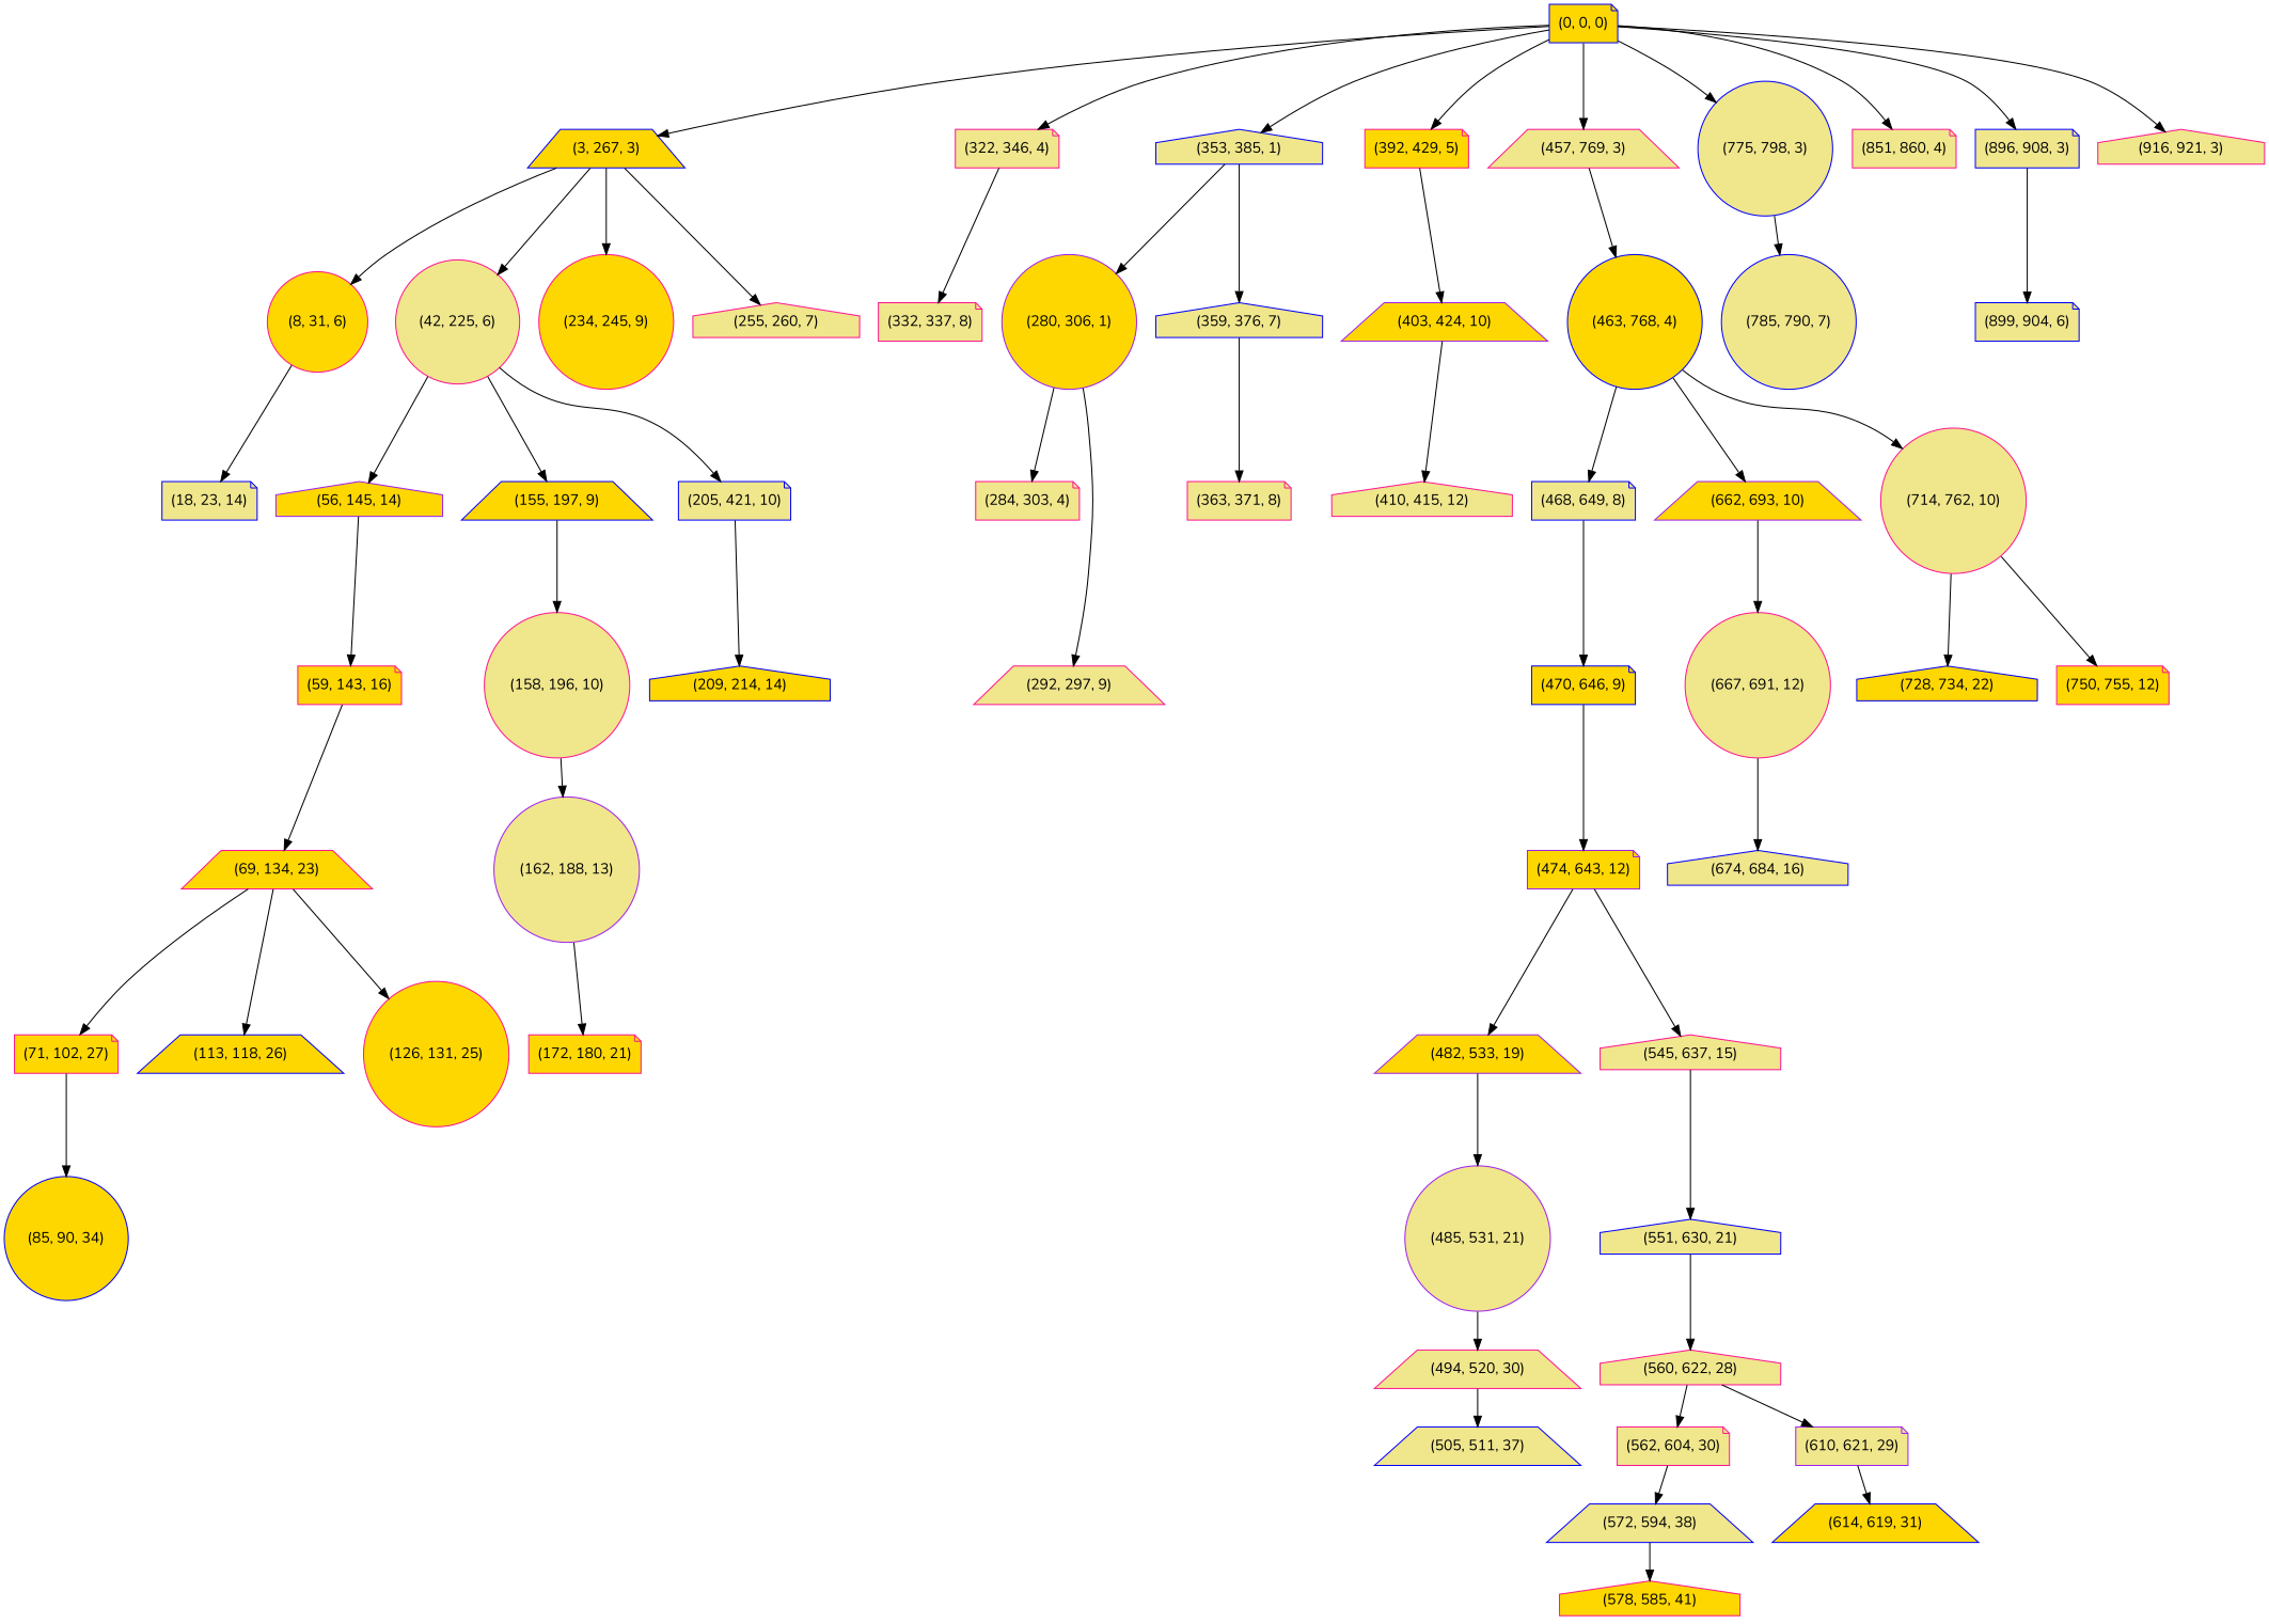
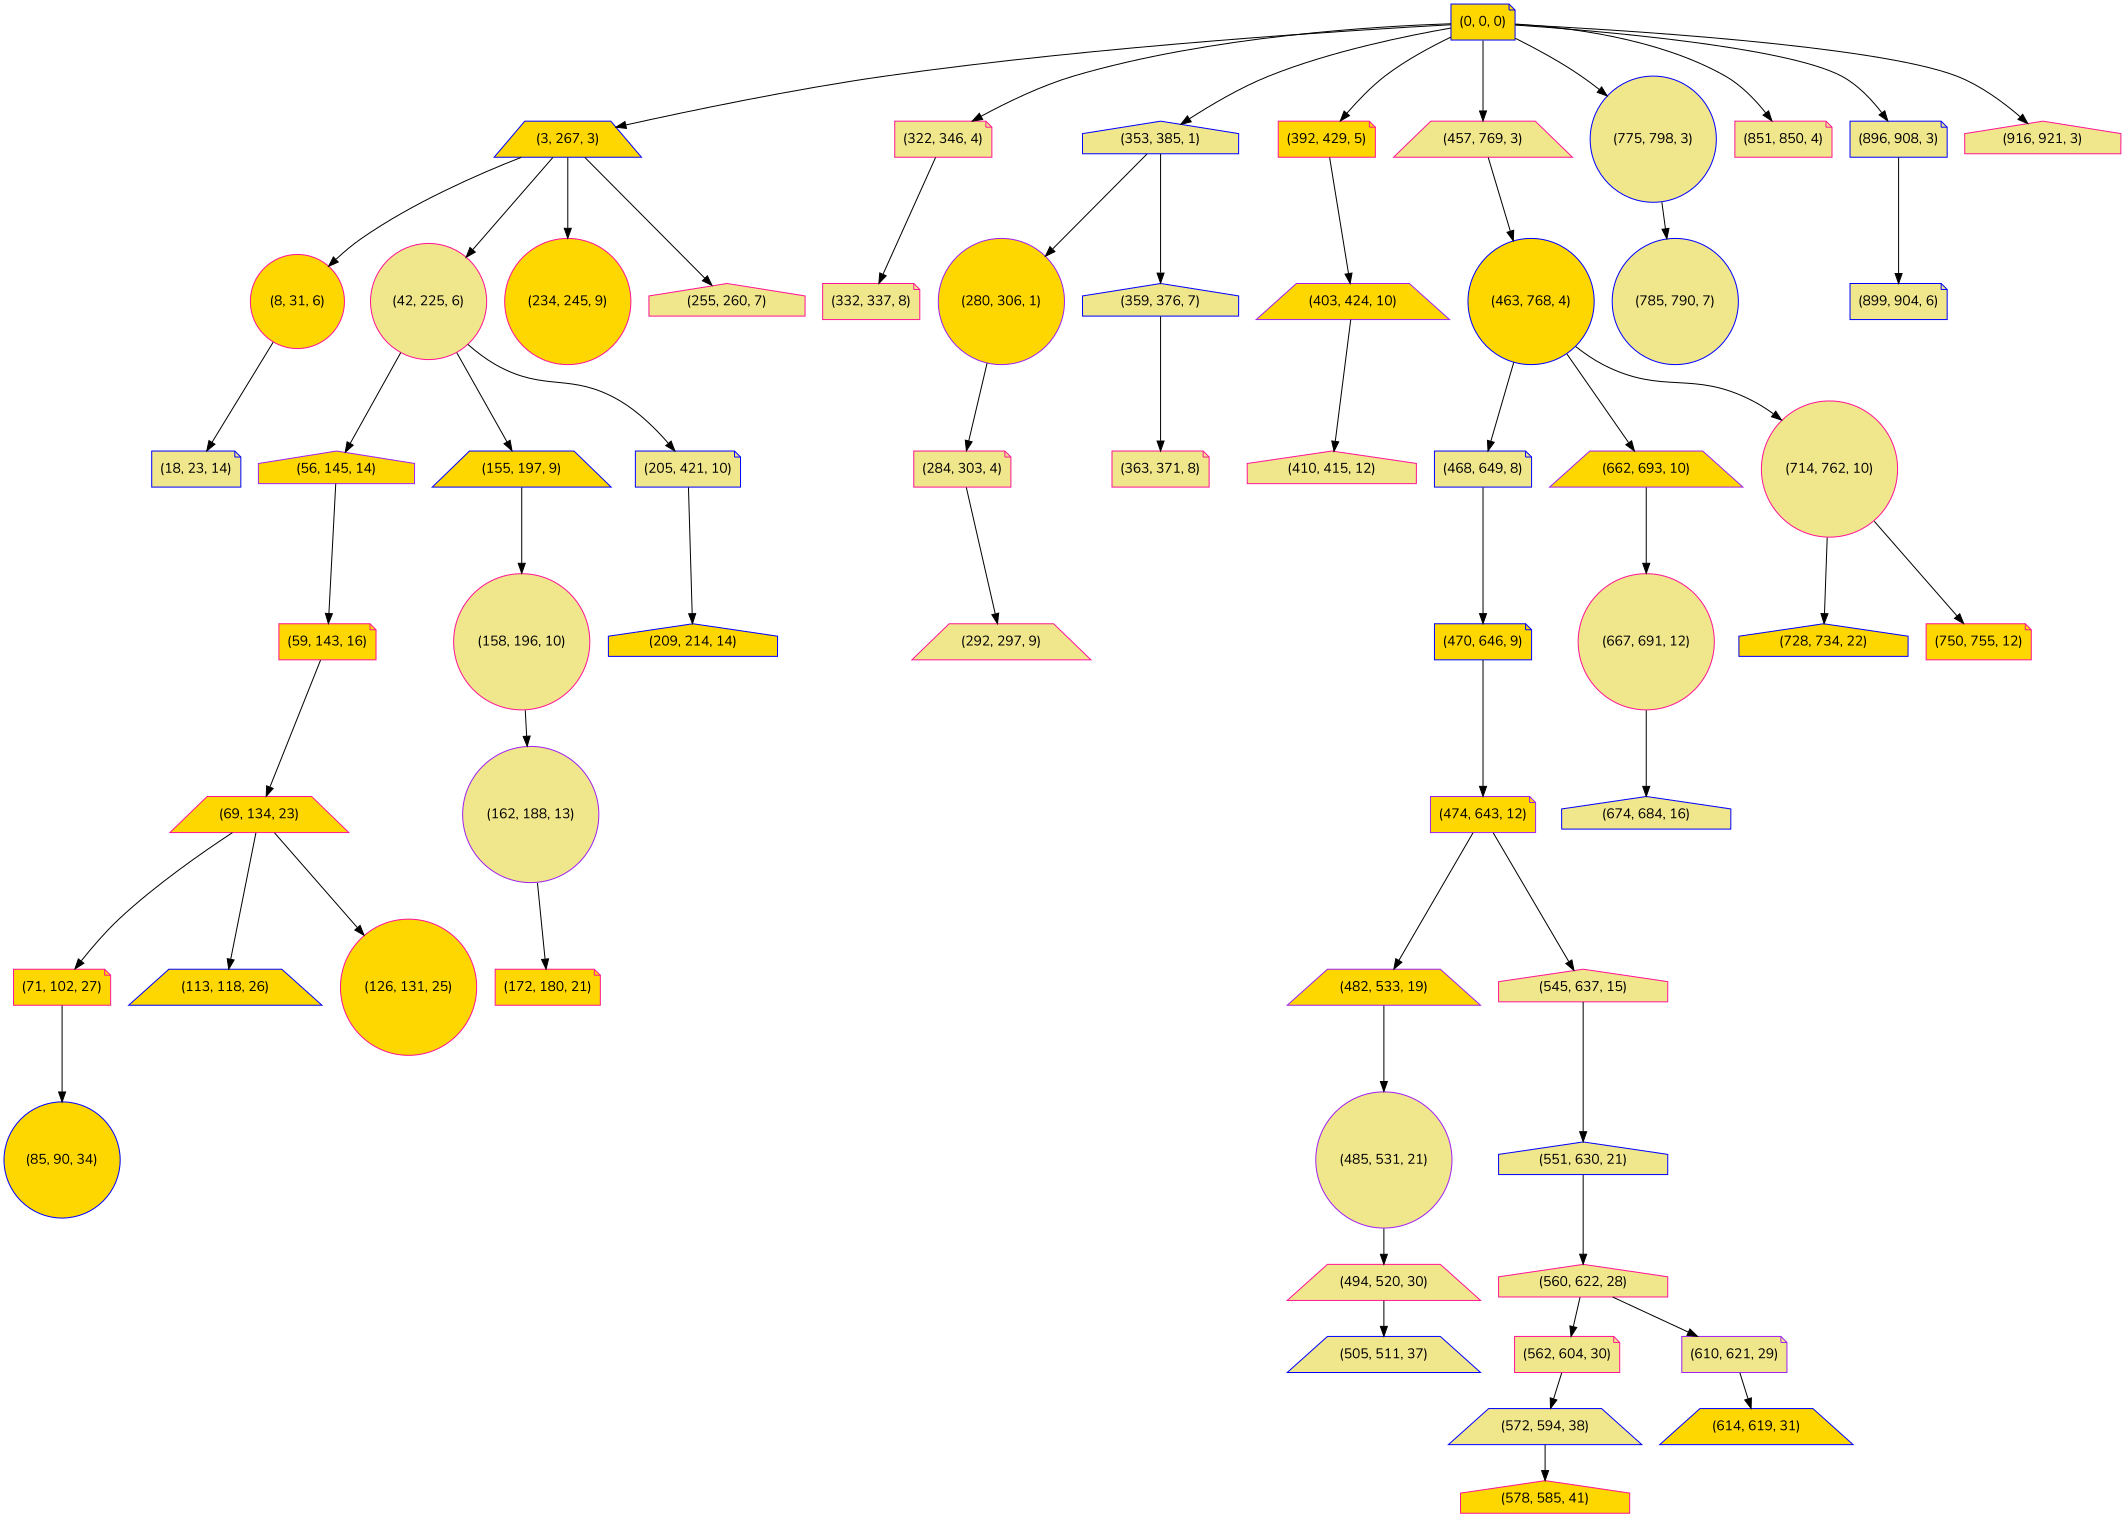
  digraph {
    fontname=Nunito
    node [color=deeppink fillcolor=khaki fontname=Nunito shape=note style=filled]
    edge [fontname=Nunito]
    "(0, 0, 0)" [color=blue fillcolor=gold]
    "(3, 267, 3)" [color=blue fillcolor=gold shape=trapezium]
    "(322, 346, 4)"
    "(353, 385, 1)" [color=blue shape=house]
    "(392, 429, 5)" [fillcolor=gold]
    "(457, 769, 3)" [shape=trapezium]
    "(775, 798, 3)" [color=blue shape=circle]
-   "(851, 860, 4)"
+   "(851, 860, 4)" [label="(851, 850, 4)"]
    "(896, 908, 3)" [color=blue]
    "(916, 921, 3)" [shape=house]
    "(8, 31, 6)" [fillcolor=gold shape=circle]
    "(42, 225, 6)" [shape=circle]
    "(234, 245, 9)" [fillcolor=gold shape=circle]
    "(255, 260, 7)" [shape=house]
    "(280, 306, 1)" [color=purple fillcolor=gold shape=circle]
    "(284, 303, 4)"
    "(332, 337, 8)"
    "(359, 376, 7)" [color=blue shape=house]
    "(403, 424, 10)" [color=purple fillcolor=gold shape=trapezium]
    "(463, 768, 4)" [color=blue fillcolor=gold shape=circle]
    "(785, 790, 7)" [color=blue shape=circle]
    "(899, 904, 6)" [color=blue]
    "(18, 23, 14)" [color=blue]
    "(56, 145, 14)" [color=purple fillcolor=gold shape=house]
    "(155, 197, 9)" [color=blue fillcolor=gold shape=trapezium]
    n26 [color=blue label="(205, 421, 10)"]
    "(59, 143, 16)" [fillcolor=gold]
    "(158, 196, 10)" [shape=circle]
    "(209, 214, 14)" [color=blue fillcolor=gold shape=house]
    "(69, 134, 23)" [fillcolor=gold shape=trapezium]
    n31 [fillcolor=gold label="(71, 102, 27)"]
    "(113, 118, 26)" [color=blue fillcolor=gold shape=trapezium]
    "(126, 131, 25)" [fillcolor=gold shape=circle]
    "(85, 90, 34)" [color=blue fillcolor=gold shape=circle]
    "(162, 188, 13)" [color=purple shape=circle]
    "(172, 180, 21)" [fillcolor=gold]
    "(292, 297, 9)" [shape=trapezium]
    "(363, 371, 8)"
    "(410, 415, 12)" [shape=house]
    "(468, 649, 8)" [color=blue]
    "(662, 693, 10)" [color=purple fillcolor=gold shape=trapezium]
    "(714, 762, 10)" [shape=circle]
    "(470, 646, 9)" [color=blue fillcolor=gold]
    "(667, 691, 12)" [shape=circle]
    "(728, 734, 22)" [color=blue fillcolor=gold shape=house]
    "(750, 755, 12)" [fillcolor=gold]
    "(474, 643, 12)" [color=purple fillcolor=gold]
    "(482, 533, 19)" [color=purple fillcolor=gold shape=trapezium]
    "(545, 637, 15)" [shape=house]
    "(485, 531, 21)" [color=purple shape=circle]
    "(551, 630, 21)" [color=blue shape=house]
    "(494, 520, 30)" [shape=trapezium]
    "(505, 511, 37)" [color=blue shape=trapezium]
    "(560, 622, 28)" [shape=house]
    "(562, 604, 30)"
    "(610, 621, 29)" [color=purple]
    "(572, 594, 38)" [color=blue shape=trapezium]
    "(614, 619, 31)" [color=blue fillcolor=gold shape=trapezium]
    "(578, 585, 41)" [fillcolor=gold shape=house]
    "(674, 684, 16)" [color=blue shape=house]
    "(0, 0, 0)" -> "(3, 267, 3)"
    "(0, 0, 0)" -> "(322, 346, 4)"
    "(0, 0, 0)" -> "(353, 385, 1)"
    "(0, 0, 0)" -> "(392, 429, 5)"
    "(0, 0, 0)" -> "(457, 769, 3)"
    "(0, 0, 0)" -> "(775, 798, 3)"
    "(0, 0, 0)" -> "(851, 860, 4)"
    "(0, 0, 0)" -> "(896, 908, 3)"
    "(0, 0, 0)" -> "(916, 921, 3)"
    "(3, 267, 3)" -> "(8, 31, 6)"
    "(3, 267, 3)" -> "(42, 225, 6)"
    "(3, 267, 3)" -> "(234, 245, 9)"
    "(3, 267, 3)" -> "(255, 260, 7)"
    "(322, 346, 4)" -> "(332, 337, 8)"
    "(353, 385, 1)" -> "(280, 306, 1)"
    "(353, 385, 1)" -> "(359, 376, 7)"
    "(392, 429, 5)" -> "(403, 424, 10)"
    "(457, 769, 3)" -> "(463, 768, 4)"
    "(775, 798, 3)" -> "(785, 790, 7)"
    "(896, 908, 3)" -> "(899, 904, 6)"
    "(8, 31, 6)" -> "(18, 23, 14)"
    "(42, 225, 6)" -> "(56, 145, 14)"
    "(42, 225, 6)" -> "(155, 197, 9)"
    "(42, 225, 6)" -> n26
    "(280, 306, 1)" -> "(284, 303, 4)"
-   "(280, 306, 1)" -> "(292, 297, 9)"
+   "(284, 303, 4)" -> "(292, 297, 9)"
    "(359, 376, 7)" -> "(363, 371, 8)"
    "(403, 424, 10)" -> "(410, 415, 12)"
    "(463, 768, 4)" -> "(468, 649, 8)"
    "(463, 768, 4)" -> "(662, 693, 10)"
    "(463, 768, 4)" -> "(714, 762, 10)"
    "(56, 145, 14)" -> "(59, 143, 16)"
    "(155, 197, 9)" -> "(158, 196, 10)"
    n26 -> "(209, 214, 14)"
    "(59, 143, 16)" -> "(69, 134, 23)"
    "(158, 196, 10)" -> "(162, 188, 13)"
    "(69, 134, 23)" -> n31
    "(69, 134, 23)" -> "(113, 118, 26)"
    "(69, 134, 23)" -> "(126, 131, 25)"
    n31 -> "(85, 90, 34)"
    "(162, 188, 13)" -> "(172, 180, 21)"
    "(468, 649, 8)" -> "(470, 646, 9)"
    "(662, 693, 10)" -> "(667, 691, 12)"
    "(714, 762, 10)" -> "(728, 734, 22)"
    "(714, 762, 10)" -> "(750, 755, 12)"
    "(470, 646, 9)" -> "(474, 643, 12)"
    "(667, 691, 12)" -> "(674, 684, 16)"
    "(474, 643, 12)" -> "(482, 533, 19)"
    "(474, 643, 12)" -> "(545, 637, 15)"
    "(482, 533, 19)" -> "(485, 531, 21)"
    "(545, 637, 15)" -> "(551, 630, 21)"
    "(485, 531, 21)" -> "(494, 520, 30)"
    "(551, 630, 21)" -> "(560, 622, 28)"
    "(494, 520, 30)" -> "(505, 511, 37)"
    "(560, 622, 28)" -> "(562, 604, 30)"
    "(560, 622, 28)" -> "(610, 621, 29)"
    "(562, 604, 30)" -> "(572, 594, 38)"
    "(610, 621, 29)" -> "(614, 619, 31)"
    "(572, 594, 38)" -> "(578, 585, 41)"
  }
